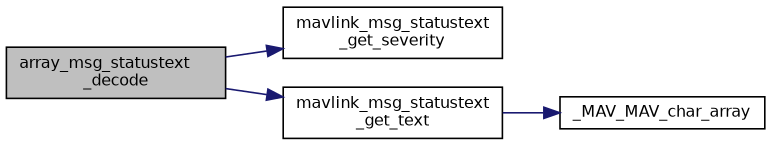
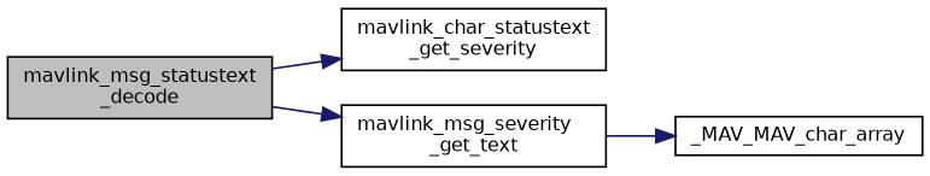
  digraph {
    rankdir=LR
    node [color=black fillcolor=white fontname=Helvetica fontsize=10 shape=record style=filled]
    edge [color=midnightblue fontname=Helvetica fontsize=10 labelfontname=Helvetica labelfontsize=10 style=solid]
-   n1 [fillcolor=grey75 fontcolor=black height=0.2 label="array_msg_statustext\l_decode" width=0.4]
-   n2 [height=0.2 label="mavlink_msg_statustext\l_get_severity" width=0.4]
-   n3 [height=0.2 label="mavlink_msg_statustext\l_get_text" width=0.4]
+   n1 [fillcolor=grey75 fontcolor=black height=0.2 label="mavlink_msg_statustext\l_decode" width=0.4]
+   n2 [height=0.2 label="mavlink_char_statustext\l_get_severity" width=0.4]
+   n3 [height=0.2 label="mavlink_msg_severity\l_get_text" width=0.4]
    n4 [height=0.2 label=_MAV_MAV_char_array width=0.4]
    n1 -> n2
    n1 -> n3
    n3 -> n4
  }
